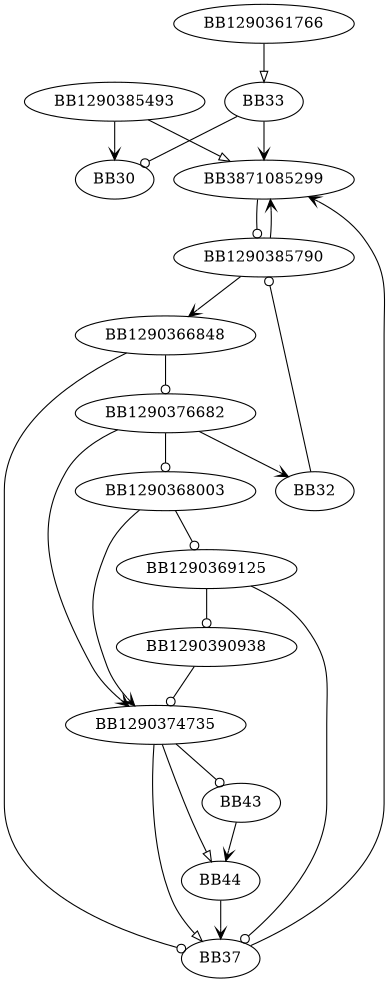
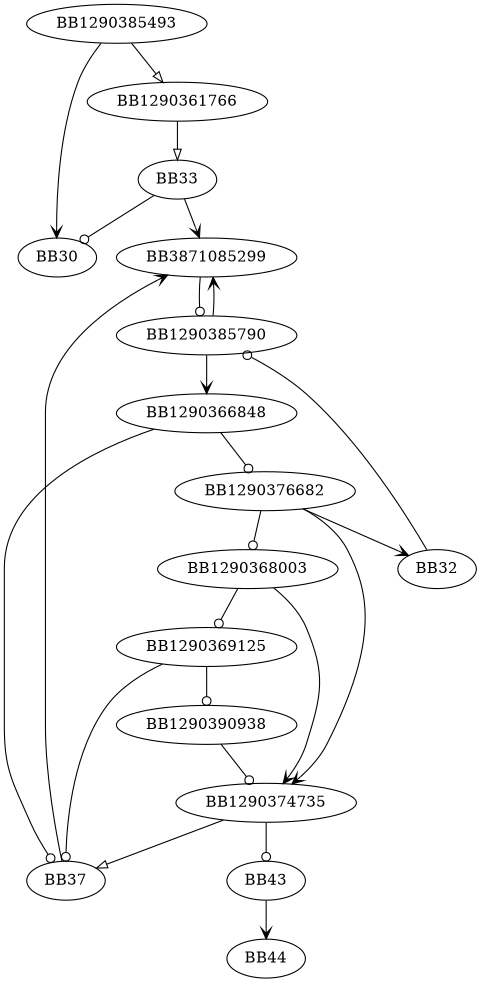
  digraph {
    edge [arrowhead=odot]
    BB1290385493
    BB30
    BB1290361766
    BB33
    BB32
    BB1290385790
    BB3871085299
    BB1290366848
    BB37
    BB1290376682
    BB1290368003
    BB1290374735
    BB1290369125
    BB43
    BB44
    BB1290390938
    BB1290385493 -> BB30 [arrowhead=vee]
-   BB1290385493 -> BB3871085299 [arrowhead=onormal]
+   BB1290385493 -> BB1290361766 [arrowhead=onormal]
    BB1290361766 -> BB33 [arrowhead=onormal]
    BB33 -> BB30
    BB33 -> BB3871085299 [arrowhead=vee]
    BB32 -> BB1290385790
    BB1290385790 -> BB3871085299 [arrowhead=vee]
    BB1290385790 -> BB1290366848 [arrowhead=vee]
    BB3871085299 -> BB1290385790
    BB1290366848 -> BB37
    BB1290366848 -> BB1290376682
    BB37 -> BB3871085299 [arrowhead=vee]
    BB1290376682 -> BB32 [arrowhead=vee]
    BB1290376682 -> BB1290368003
    BB1290376682 -> BB1290374735 [arrowhead=vee]
    BB1290368003 -> BB1290374735 [arrowhead=vee]
    BB1290368003 -> BB1290369125
    BB1290374735 -> BB37 [arrowhead=onormal]
    BB1290374735 -> BB43
-   BB1290374735 -> BB44 [arrowhead=onormal]
    BB1290369125 -> BB37
    BB1290369125 -> BB1290390938
    BB43 -> BB44 [arrowhead=vee]
-   BB44 -> BB37 [arrowhead=vee]
    BB1290390938 -> BB1290374735
  }
